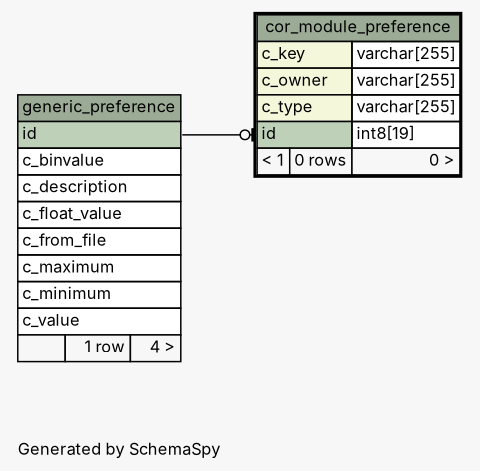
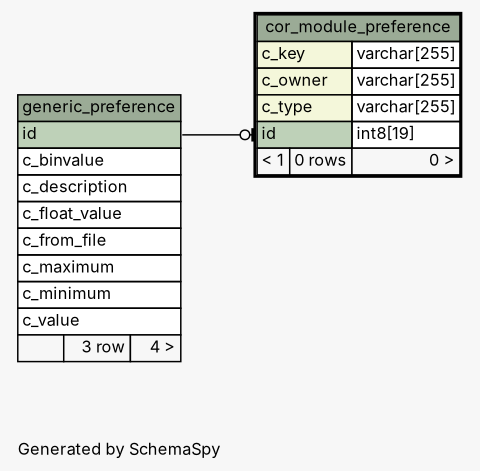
  digraph {
    bgcolor="#f7f7f7"
    fontname=Inter
    fontsize=11
    label="\nGenerated by SchemaSpy"
    labeljust=l
    nodesep=0.18
    rankdir=RL
    ranksep=0.46
    node [fontname=Inter fontsize=11 shape=plaintext]
    n1 [label=<     <TABLE BORDER="2" CELLBORDER="1" CELLSPACING="0" BGCOLOR="#ffffff">       <TR><TD COLSPAN="3" BGCOLOR="#9bab96" ALIGN="CENTER">cor_module_preference</TD></TR>       <TR><TD PORT="c_key" COLSPAN="2" BGCOLOR="#f4f7da" ALIGN="LEFT">c_key</TD><TD PORT="c_key.type" ALIGN="LEFT">varchar[255]</TD></TR>       <TR><TD PORT="c_owner" COLSPAN="2" BGCOLOR="#f4f7da" ALIGN="LEFT">c_owner</TD><TD PORT="c_owner.type" ALIGN="LEFT">varchar[255]</TD></TR>       <TR><TD PORT="c_type" COLSPAN="2" BGCOLOR="#f4f7da" ALIGN="LEFT">c_type</TD><TD PORT="c_type.type" ALIGN="LEFT">varchar[255]</TD></TR>       <TR><TD PORT="id" COLSPAN="2" BGCOLOR="#bed1b8" ALIGN="LEFT">id</TD><TD PORT="id.type" ALIGN="LEFT">int8[19]</TD></TR>       <TR><TD ALIGN="LEFT" BGCOLOR="#f7f7f7">&lt; 1</TD><TD ALIGN="RIGHT" BGCOLOR="#f7f7f7">0 rows</TD><TD ALIGN="RIGHT" BGCOLOR="#f7f7f7">0 &gt;</TD></TR>     </TABLE>>]
-   n2 [label=<     <TABLE BORDER="0" CELLBORDER="1" CELLSPACING="0" BGCOLOR="#ffffff">       <TR><TD COLSPAN="3" BGCOLOR="#9bab96" ALIGN="CENTER">generic_preference</TD></TR>       <TR><TD PORT="id" COLSPAN="3" BGCOLOR="#bed1b8" ALIGN="LEFT">id</TD></TR>       <TR><TD PORT="c_binvalue" COLSPAN="3" ALIGN="LEFT">c_binvalue</TD></TR>       <TR><TD PORT="c_description" COLSPAN="3" ALIGN="LEFT">c_description</TD></TR>       <TR><TD PORT="c_float_value" COLSPAN="3" ALIGN="LEFT">c_float_value</TD></TR>       <TR><TD PORT="c_from_file" COLSPAN="3" ALIGN="LEFT">c_from_file</TD></TR>       <TR><TD PORT="c_maximum" COLSPAN="3" ALIGN="LEFT">c_maximum</TD></TR>       <TR><TD PORT="c_minimum" COLSPAN="3" ALIGN="LEFT">c_minimum</TD></TR>       <TR><TD PORT="c_value" COLSPAN="3" ALIGN="LEFT">c_value</TD></TR>       <TR><TD ALIGN="LEFT" BGCOLOR="#f7f7f7">  </TD><TD ALIGN="RIGHT" BGCOLOR="#f7f7f7">1 row</TD><TD ALIGN="RIGHT" BGCOLOR="#f7f7f7">4 &gt;</TD></TR>     </TABLE>>]
+   n2 [label=<     <TABLE BORDER="0" CELLBORDER="1" CELLSPACING="0" BGCOLOR="#ffffff">       <TR><TD COLSPAN="3" BGCOLOR="#9bab96" ALIGN="CENTER">generic_preference</TD></TR>       <TR><TD PORT="id" COLSPAN="3" BGCOLOR="#bed1b8" ALIGN="LEFT">id</TD></TR>       <TR><TD PORT="c_binvalue" COLSPAN="3" ALIGN="LEFT">c_binvalue</TD></TR>       <TR><TD PORT="c_description" COLSPAN="3" ALIGN="LEFT">c_description</TD></TR>       <TR><TD PORT="c_float_value" COLSPAN="3" ALIGN="LEFT">c_float_value</TD></TR>       <TR><TD PORT="c_from_file" COLSPAN="3" ALIGN="LEFT">c_from_file</TD></TR>       <TR><TD PORT="c_maximum" COLSPAN="3" ALIGN="LEFT">c_maximum</TD></TR>       <TR><TD PORT="c_minimum" COLSPAN="3" ALIGN="LEFT">c_minimum</TD></TR>       <TR><TD PORT="c_value" COLSPAN="3" ALIGN="LEFT">c_value</TD></TR>       <TR><TD ALIGN="LEFT" BGCOLOR="#f7f7f7">  </TD><TD ALIGN="RIGHT" BGCOLOR="#f7f7f7">3 row</TD><TD ALIGN="RIGHT" BGCOLOR="#f7f7f7">4 &gt;</TD></TR>     </TABLE>>]
    n1 -> n2 [arrowhead=none arrowsize=0.8 arrowtail=teeodot dir=back headport="id:e" tailport="id:w" fontname=Inter]
  }
